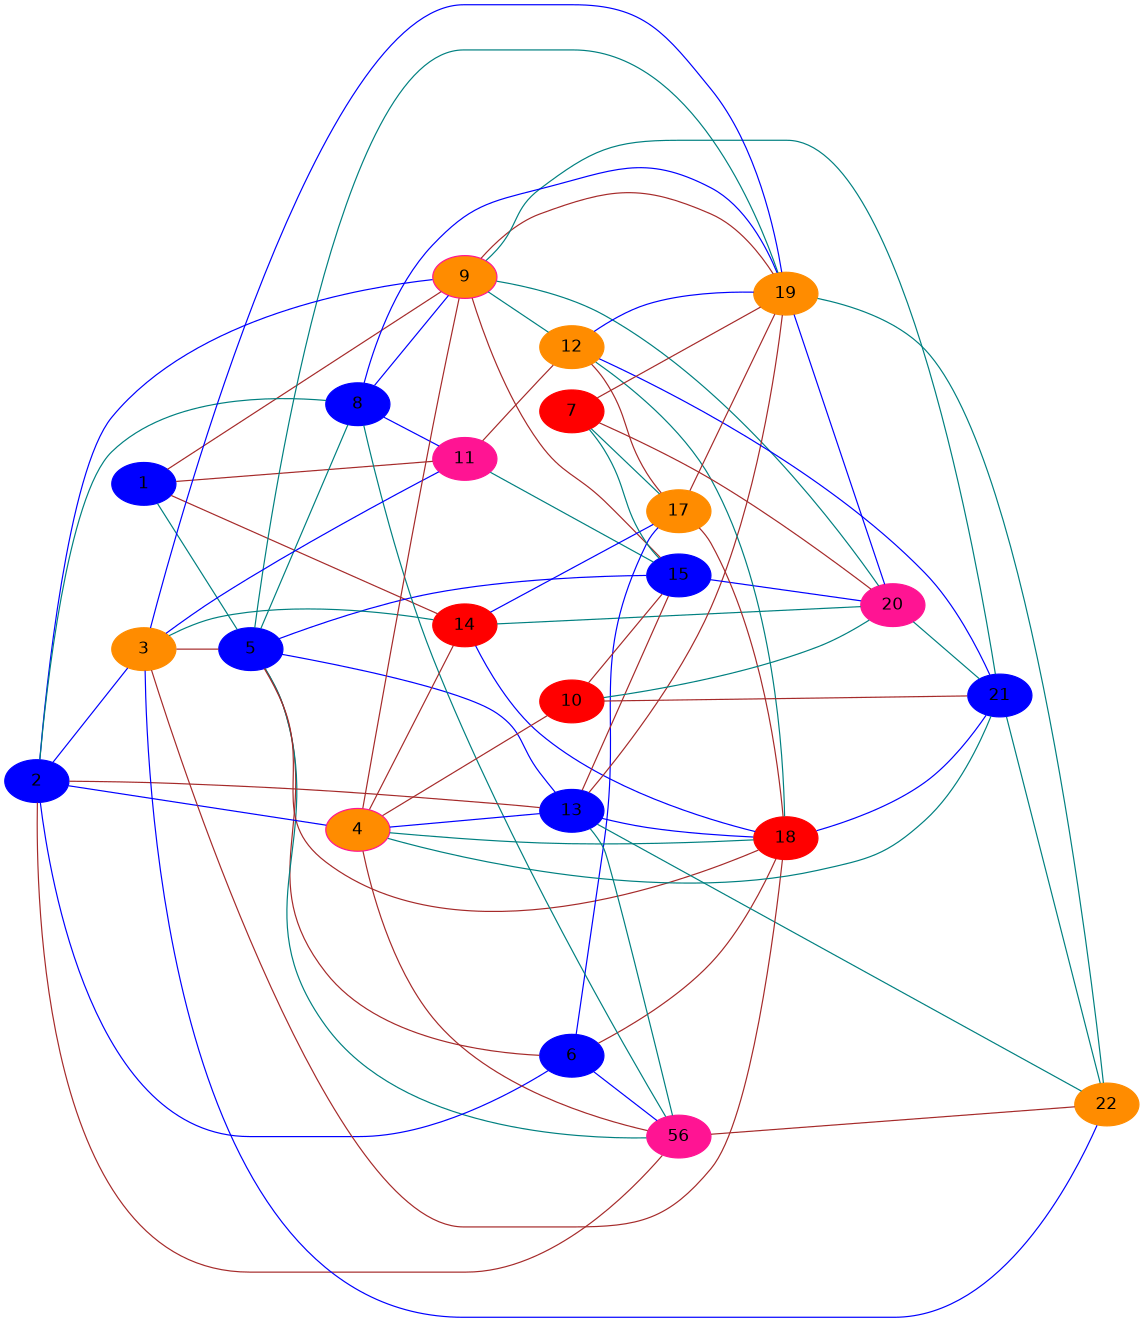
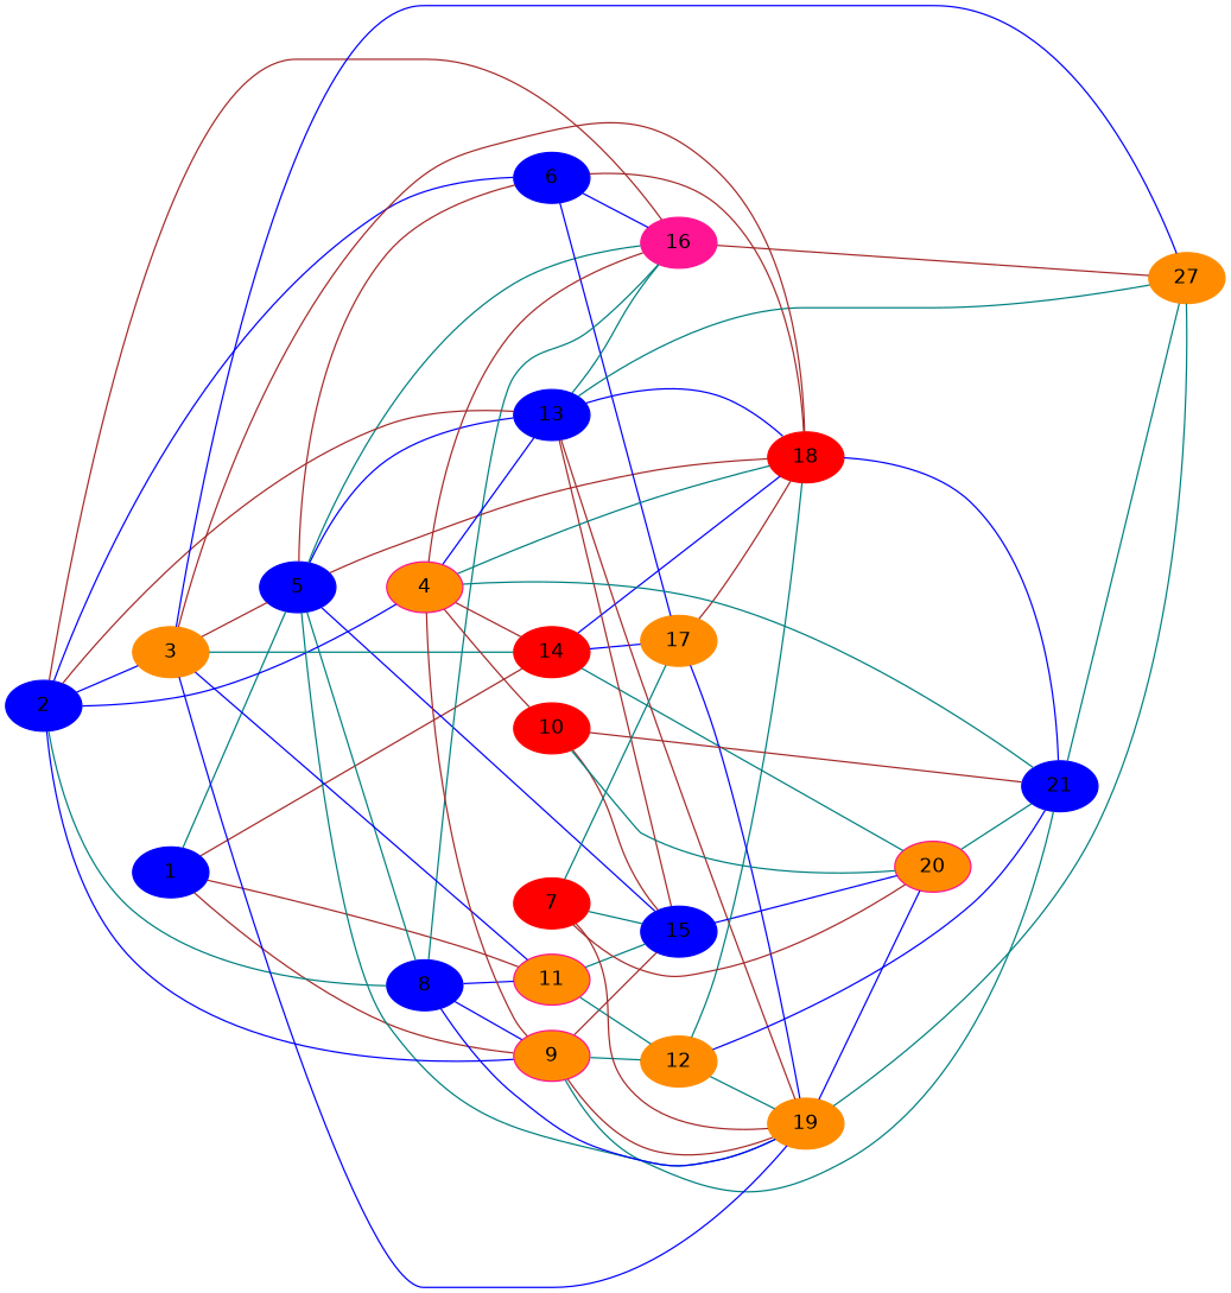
  graph {
    fontname="DejaVu Sans"
    rankdir=LR
    node [color=blue fontname="DejaVu Sans" style=filled]
    edge [color=brown fontname="DejaVu Sans" weight=1.0]
    1
    5
    9 [color=deeppink fillcolor=darkorange]
-   11 [color=deeppink]
+   11 [color=deeppink fillcolor=darkorange]
    14 [color=red]
    6
    8
    13
-   16 [color=deeppink label=56]
+   16 [color=deeppink]
    18 [color=red]
    19 [color=darkorange]
    15
    12 [color=darkorange]
    21
-   20 [color=deeppink]
+   20 [color=deeppink fillcolor=darkorange]
    17 [color=darkorange]
    2
    3 [color=darkorange]
    4 [color=deeppink fillcolor=darkorange]
-   22 [color=darkorange]
+   22 [color=darkorange label=27]
    10 [color=red]
    7 [color=red]
    1 -- 5 [color=teal weight=2.0]
    1 -- 9
    1 -- 11 [weight=2.0]
    1 -- 14
    5 -- 6
    5 -- 8 [color=teal]
    5 -- 13 [color=blue]
    5 -- 16 [color=teal]
    5 -- 18
    5 -- 19 [color=teal]
    5 -- 15 [color=blue]
    9 -- 19
    9 -- 15
    9 -- 12 [color=teal]
    9 -- 21 [color=teal weight=2.0]
-   9 -- 20 [color=teal]
    11 -- 15 [color=teal weight=2.0]
-   11 -- 12
+   11 -- 12 [color=teal]
    14 -- 18 [color=blue]
    14 -- 20 [color=teal]
    14 -- 17 [color=blue]
    6 -- 16 [color=blue]
    6 -- 18
    6 -- 17 [color=blue weight=2.0]
    8 -- 9 [color=blue weight=2.0]
    8 -- 11 [color=blue weight=2.0]
    8 -- 16 [color=teal]
    8 -- 19 [color=blue]
    13 -- 16 [color=teal]
    13 -- 18 [color=blue]
    13 -- 19
    13 -- 15
    13 -- 22 [color=teal]
    16 -- 22 [weight=2.0]
    18 -- 21 [color=blue]
    19 -- 20 [color=blue]
    19 -- 22 [color=teal]
    15 -- 20 [color=blue]
    12 -- 18 [color=teal weight=2.0]
-   12 -- 19 [color=blue]
+   12 -- 19 [color=teal]
    12 -- 21 [color=blue weight=2.0]
-   12 -- 17
    21 -- 22 [color=teal]
    20 -- 21 [color=teal]
    17 -- 18
-   17 -- 19
+   17 -- 19 [color=blue]
    2 -- 9 [color=blue]
    2 -- 6 [color=blue]
    2 -- 8 [color=teal]
    2 -- 13
    2 -- 16
    2 -- 3 [color=blue]
    2 -- 4 [color=blue weight=2.0]
    3 -- 5
    3 -- 11 [color=blue]
    3 -- 14 [color=teal]
    3 -- 18
    3 -- 19 [color=blue]
    3 -- 22 [color=blue]
    4 -- 9
    4 -- 14
    4 -- 13 [color=blue]
    4 -- 16
    4 -- 18 [color=teal]
    4 -- 21 [color=teal weight=2.0]
    4 -- 10
    10 -- 15 [weight=2.0]
    10 -- 21
    10 -- 20 [color=teal weight=2.0]
    7 -- 19
    7 -- 15 [color=teal weight=2.0]
    7 -- 20
    7 -- 17 [color=teal weight=2.0]
  }
